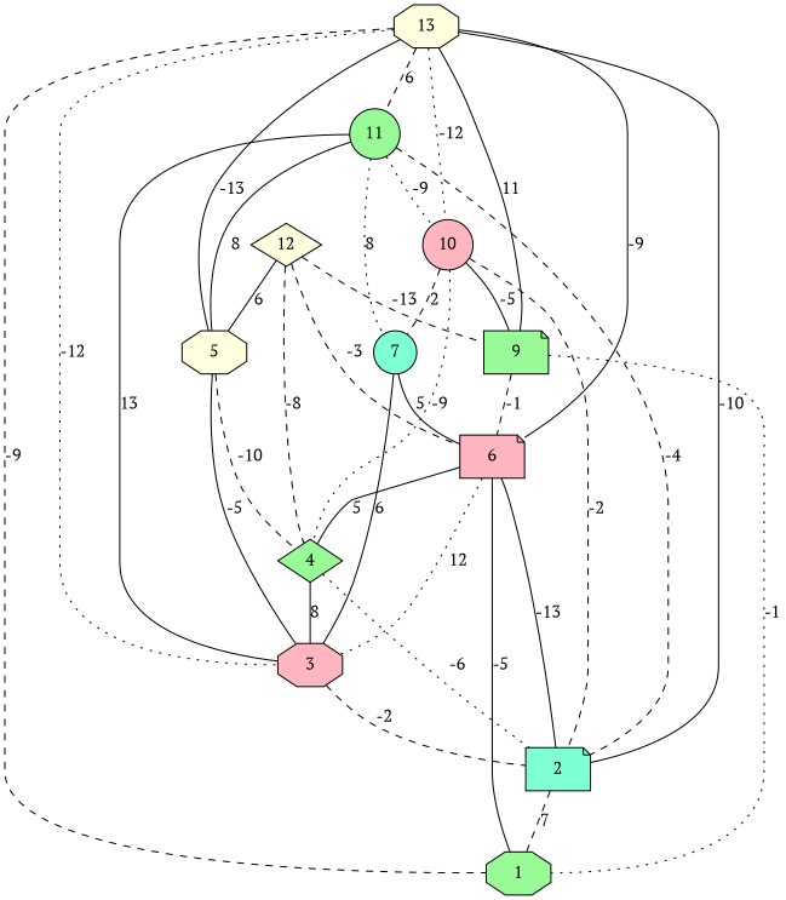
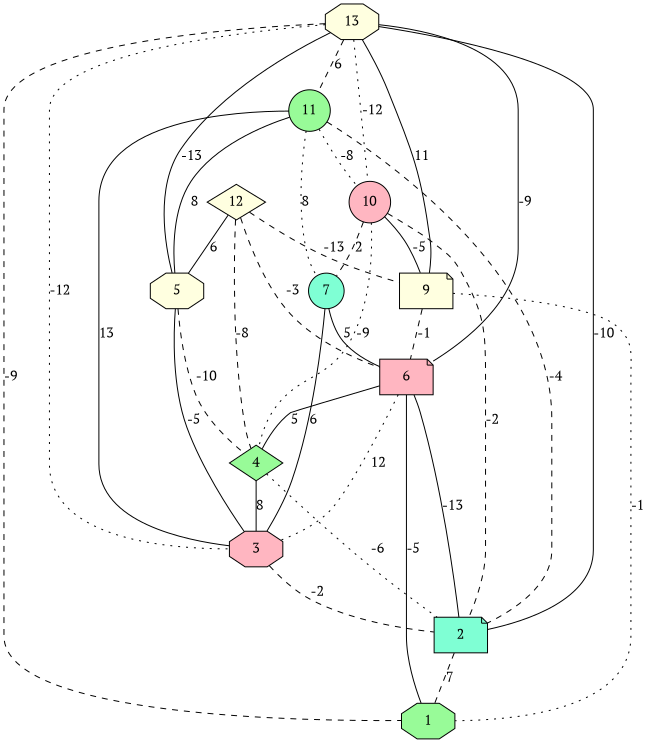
  graph {
    fontname="PT Serif"
    node [fillcolor=lightyellow fontname="PT Serif" shape=octagon style=filled]
    edge [fontname="PT Serif" style=solid]
    1 [fillcolor=palegreen]
    13
    2 [fillcolor=aquamarine shape=note]
    3 [fillcolor=lightpink]
    5
    6 [fillcolor=lightpink shape=note]
-   9 [fillcolor=palegreen shape=note]
+   9 [shape=note]
    10 [fillcolor=lightpink shape=circle]
    11 [fillcolor=palegreen shape=circle]
    4 [fillcolor=palegreen shape=diamond]
    7 [fillcolor=aquamarine shape=circle]
    12 [shape=diamond]
    13 -- 1 [label=-9 style=dashed]
    13 -- 2 [label=-10]
    13 -- 3 [label=-12 style=dotted]
    13 -- 5 [label=-13]
    13 -- 6 [label=-9]
    13 -- 9 [label=11]
    13 -- 10 [label=-12 style=dotted]
    13 -- 11 [label=6 style=dashed]
    2 -- 1 [label=7 style=dashed]
    3 -- 2 [label=-2 style=dashed]
    5 -- 3 [label=-5]
    5 -- 4 [label=-10 style=dashed]
    6 -- 1 [label=-5]
    6 -- 2 [label=-13]
    6 -- 3 [label=12 style=dotted]
    6 -- 4 [label=5]
    9 -- 1 [label=-1 style=dotted]
    9 -- 6 [label=-1 style=dashed]
    10 -- 2 [label=-2 style=dashed]
    10 -- 9 [label=-5]
    10 -- 4 [label=-9 style=dotted]
    10 -- 7 [label=2 style=dashed]
    11 -- 2 [label=-4 style=dashed]
    11 -- 3 [label=13]
    11 -- 5 [label=8]
-   11 -- 10 [label=-9 style=dotted]
+   11 -- 10 [label=-8 style=dotted]
    11 -- 7 [label=8 style=dotted]
    4 -- 2 [label=-6 style=dotted]
    4 -- 3 [label=8]
    7 -- 3 [label=6]
    7 -- 6 [label=5]
    12 -- 5 [label=6]
    12 -- 6 [label=-3 style=dashed]
    12 -- 9 [label=-13 style=dashed]
    12 -- 4 [label=-8 style=dashed]
  }
